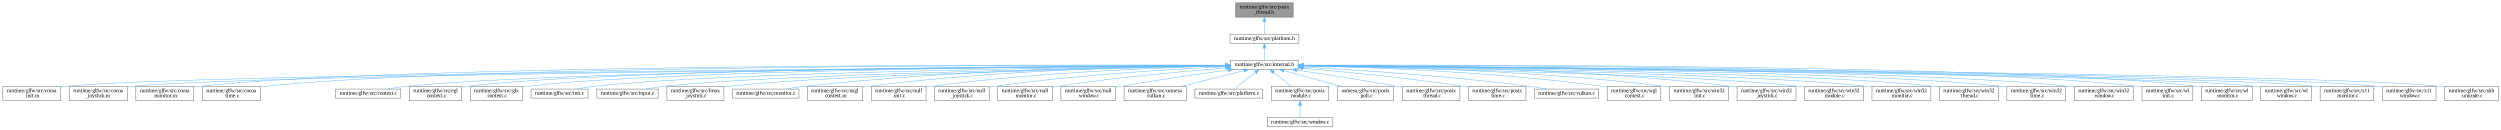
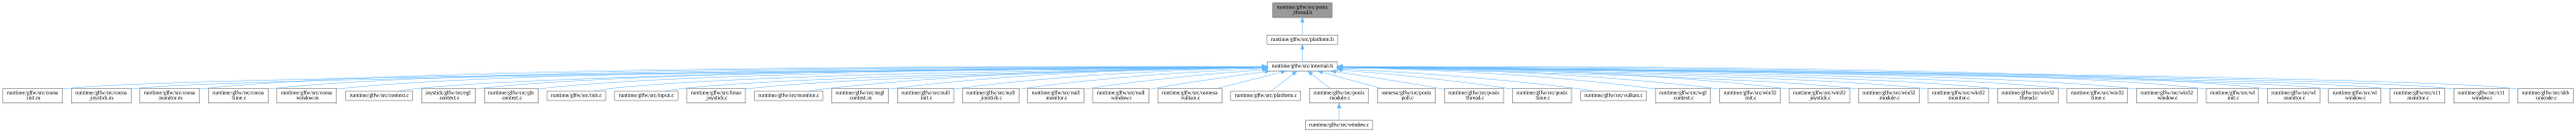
  digraph {
    fontname="PT Serif"
    node [color=grey40 fillcolor=white fontname="PT Serif" fontsize=10 shape=box style=filled]
    edge [color=steelblue1 dir=back fontname="PT Serif" fontsize=10 labelfontname=Helvetica labelfontsize=10 style=solid]
    n1 [color=gray40 fillcolor=grey60 fontcolor=black height=0.2 label="runtime/glfw/src/posix\l_thread.h" width=0.4]
    n2 [height=0.2 label="runtime/glfw/src/platform.h" width=0.4]
    n3 [height=0.2 label="runtime/glfw/src/internal.h" width=0.4]
    n4 [height=0.2 label="runtime/glfw/src/cocoa\l_init.m" width=0.4]
    n5 [height=0.2 label="runtime/glfw/src/cocoa\l_joystick.m" width=0.4]
    n6 [height=0.2 label="runtime/glfw/src/cocoa\l_monitor.m" width=0.4]
    n7 [height=0.2 label="runtime/glfw/src/cocoa\l_time.c" width=0.4]
+   n8 [height=0.2 label="runtime/glfw/src/cocoa\l_window.m" width=0.4]
    n9 [height=0.2 label="runtime/glfw/src/context.c" width=0.4]
-   n10 [height=0.2 label="runtime/glfw/src/egl\l_context.c" width=0.4]
+   n10 [height=0.2 label="joystick/glfw/src/egl\l_context.c" width=0.4]
    n11 [height=0.2 label="runtime/glfw/src/glx\l_context.c" width=0.4]
    n12 [height=0.2 label="runtime/glfw/src/init.c" width=0.4]
    n13 [height=0.2 label="runtime/glfw/src/input.c" width=0.4]
    n14 [height=0.2 label="runtime/glfw/src/linux\l_joystick.c" width=0.4]
    n15 [height=0.2 label="runtime/glfw/src/monitor.c" width=0.4]
    n16 [height=0.2 label="runtime/glfw/src/nsgl\l_context.m" width=0.4]
    n17 [height=0.2 label="runtime/glfw/src/null\l_init.c" width=0.4]
    n18 [height=0.2 label="runtime/glfw/src/null\l_joystick.c" width=0.4]
    n19 [height=0.2 label="runtime/glfw/src/null\l_monitor.c" width=0.4]
    n20 [height=0.2 label="runtime/glfw/src/null\l_window.c" width=0.4]
    n21 [height=0.2 label="runtime/glfw/src/osmesa\l_vulkan.c" width=0.4]
    n22 [height=0.2 label="runtime/glfw/src/platform.c" width=0.4]
    n23 [height=0.2 label="runtime/glfw/src/posix\l_module.c" width=0.4]
    n24 [height=0.2 label="osmesa/glfw/src/posix\l_poll.c" width=0.4]
    n25 [height=0.2 label="runtime/glfw/src/posix\l_thread.c" width=0.4]
    n26 [height=0.2 label="runtime/glfw/src/posix\l_time.c" width=0.4]
    n27 [height=0.2 label="runtime/glfw/src/vulkan.c" width=0.4]
    n28 [height=0.2 label="runtime/glfw/src/wgl\l_context.c" width=0.4]
    n29 [height=0.2 label="runtime/glfw/src/win32\l_init.c" width=0.4]
    n30 [height=0.2 label="runtime/glfw/src/win32\l_joystick.c" width=0.4]
    n31 [height=0.2 label="runtime/glfw/src/win32\l_module.c" width=0.4]
    n32 [height=0.2 label="runtime/glfw/src/win32\l_monitor.c" width=0.4]
    n33 [height=0.2 label="runtime/glfw/src/win32\l_thread.c" width=0.4]
    n34 [height=0.2 label="runtime/glfw/src/win32\l_time.c" width=0.4]
    n35 [height=0.2 label="runtime/glfw/src/win32\l_window.c" width=0.4]
    n36 [height=0.2 label="runtime/glfw/src/wl\l_init.c" width=0.4]
    n37 [height=0.2 label="runtime/glfw/src/wl\l_monitor.c" width=0.4]
    n38 [height=0.2 label="runtime/glfw/src/wl\l_window.c" width=0.4]
    n39 [height=0.2 label="runtime/glfw/src/x11\l_monitor.c" width=0.4]
    n40 [height=0.2 label="runtime/glfw/src/x11\l_window.c" width=0.4]
    n41 [height=0.2 label="runtime/glfw/src/xkb\l_unicode.c" width=0.4]
    n42 [height=0.2 label="runtime/glfw/src/window.c" width=0.4]
    n1 -> n2
    n2 -> n3
    n3 -> n4
    n3 -> n5
    n3 -> n6
    n3 -> n7
+   n3 -> n8
    n3 -> n9
    n3 -> n10
    n3 -> n11
    n3 -> n12
    n3 -> n13
    n3 -> n14
    n3 -> n15
    n3 -> n16
    n3 -> n17
    n3 -> n18
    n3 -> n19
    n3 -> n20
    n3 -> n21
    n3 -> n22
    n3 -> n23
    n3 -> n24
    n3 -> n25
    n3 -> n26
    n3 -> n27
    n3 -> n28
    n3 -> n29
    n3 -> n30
    n3 -> n31
    n3 -> n32
    n3 -> n33
    n3 -> n34
    n3 -> n35
    n3 -> n36
    n3 -> n37
    n3 -> n38
    n3 -> n39
    n3 -> n40
    n3 -> n41
    n23 -> n42
  }
